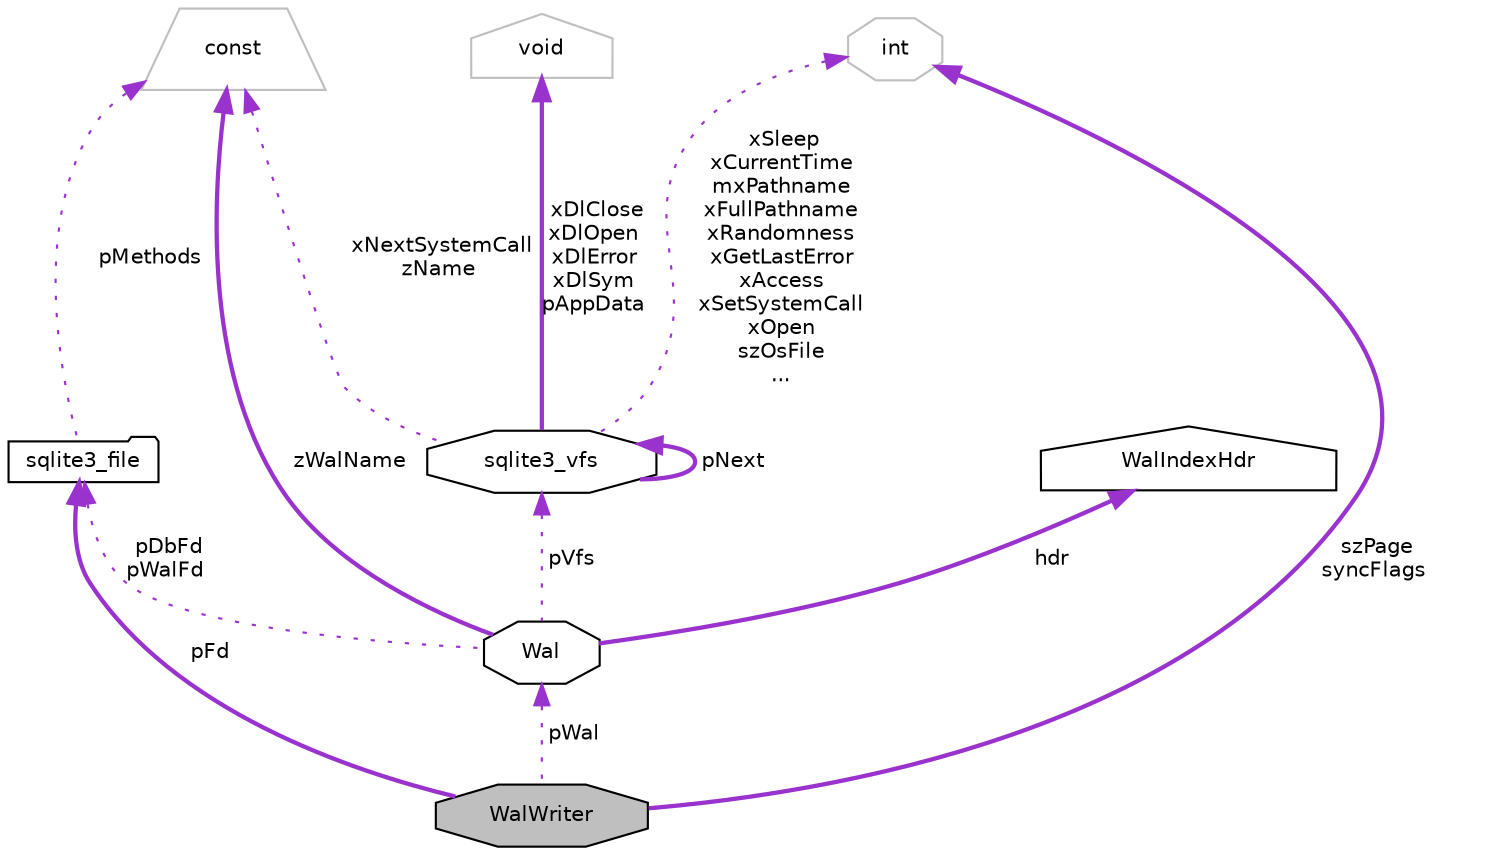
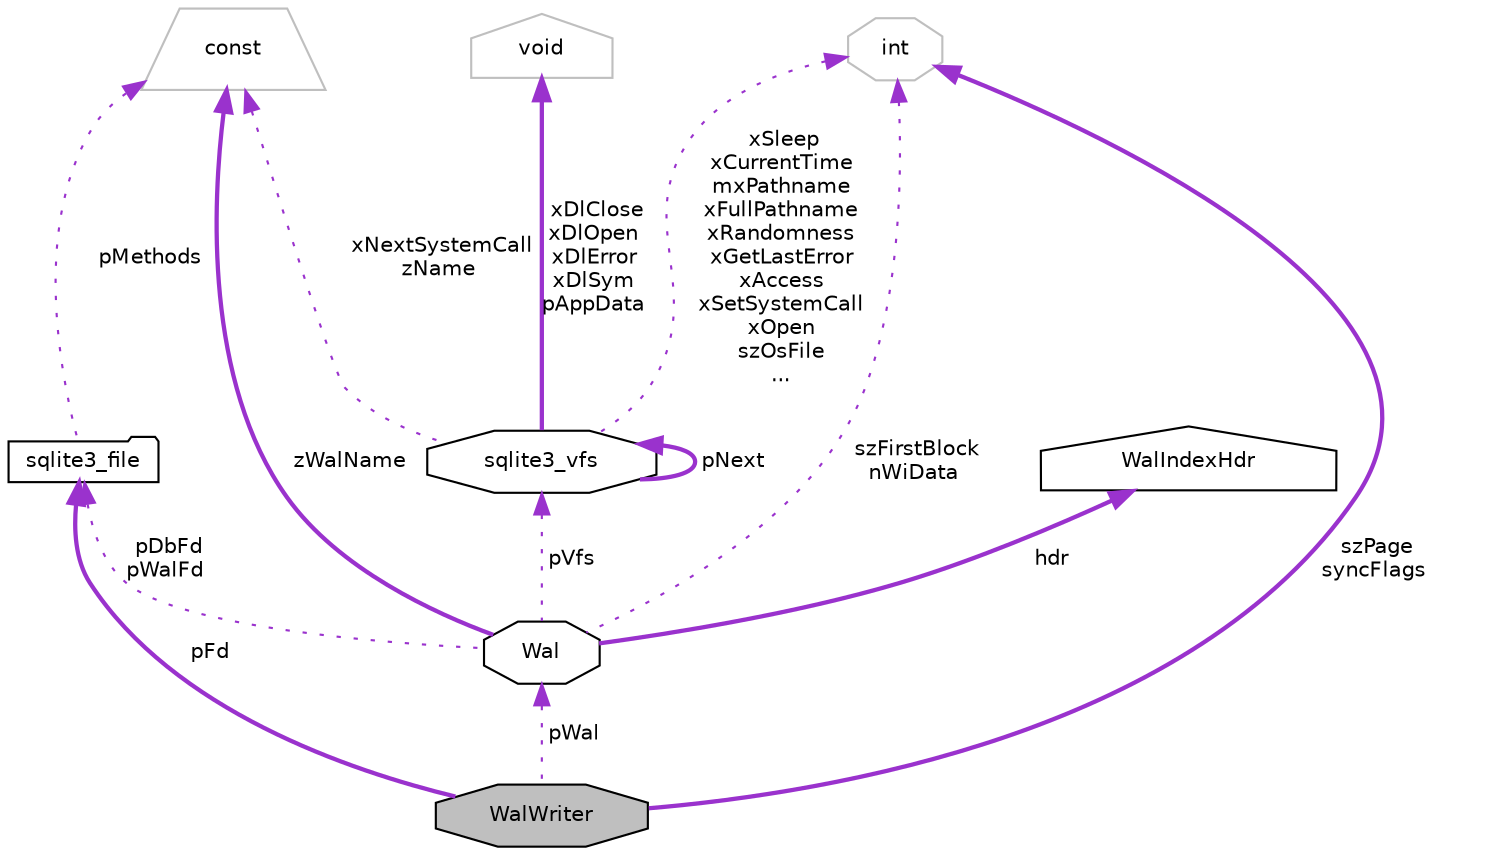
  digraph {
    node [color=black fillcolor=white fontname=Helvetica fontsize=10 shape=octagon style=filled]
    edge [color=darkorchid3 dir=back fontname=Helvetica fontsize=10 labelfontname=Helvetica labelfontsize=10 style=dotted]
    n1 [fillcolor=grey75 fontcolor=black height=0.2 label=WalWriter width=0.4]
    n2 [height=0.2 label=sqlite3_file shape=folder width=0.4]
    n3 [height=0.2 label=Wal width=0.4]
    n4 [color=grey75 height=0.2 label=const shape=trapezium width=0.4]
    n5 [height=0.2 label=sqlite3_vfs width=0.4]
    n6 [color=grey75 height=0.2 label=int width=0.4]
    n7 [color=grey75 height=0.2 label=void shape=house width=0.4]
    n8 [height=0.2 label=WalIndexHdr shape=house width=0.4]
    n2 -> n1 [label=" pFd" style=bold]
    n2 -> n3 [label=" pDbFd\npWalFd"]
    n3 -> n1 [label=" pWal"]
    n4 -> n2 [label=" pMethods"]
    n4 -> n3 [label=" zWalName" style=bold]
    n4 -> n5 [label=" xNextSystemCall\nzName"]
    n5 -> n3 [label=" pVfs"]
    n5 -> n5 [label=" pNext" style=bold]
    n6 -> n1 [label=" szPage\nsyncFlags" style=bold]
+   n6 -> n3 [label=" szFirstBlock\nnWiData"]
    n6 -> n5 [label=" xSleep\nxCurrentTime\nmxPathname\nxFullPathname\nxRandomness\nxGetLastError\nxAccess\nxSetSystemCall\nxOpen\nszOsFile\n..."]
    n7 -> n5 [label=" xDlClose\nxDlOpen\nxDlError\nxDlSym\npAppData" style=bold]
    n8 -> n3 [label=" hdr" style=bold]
  }
